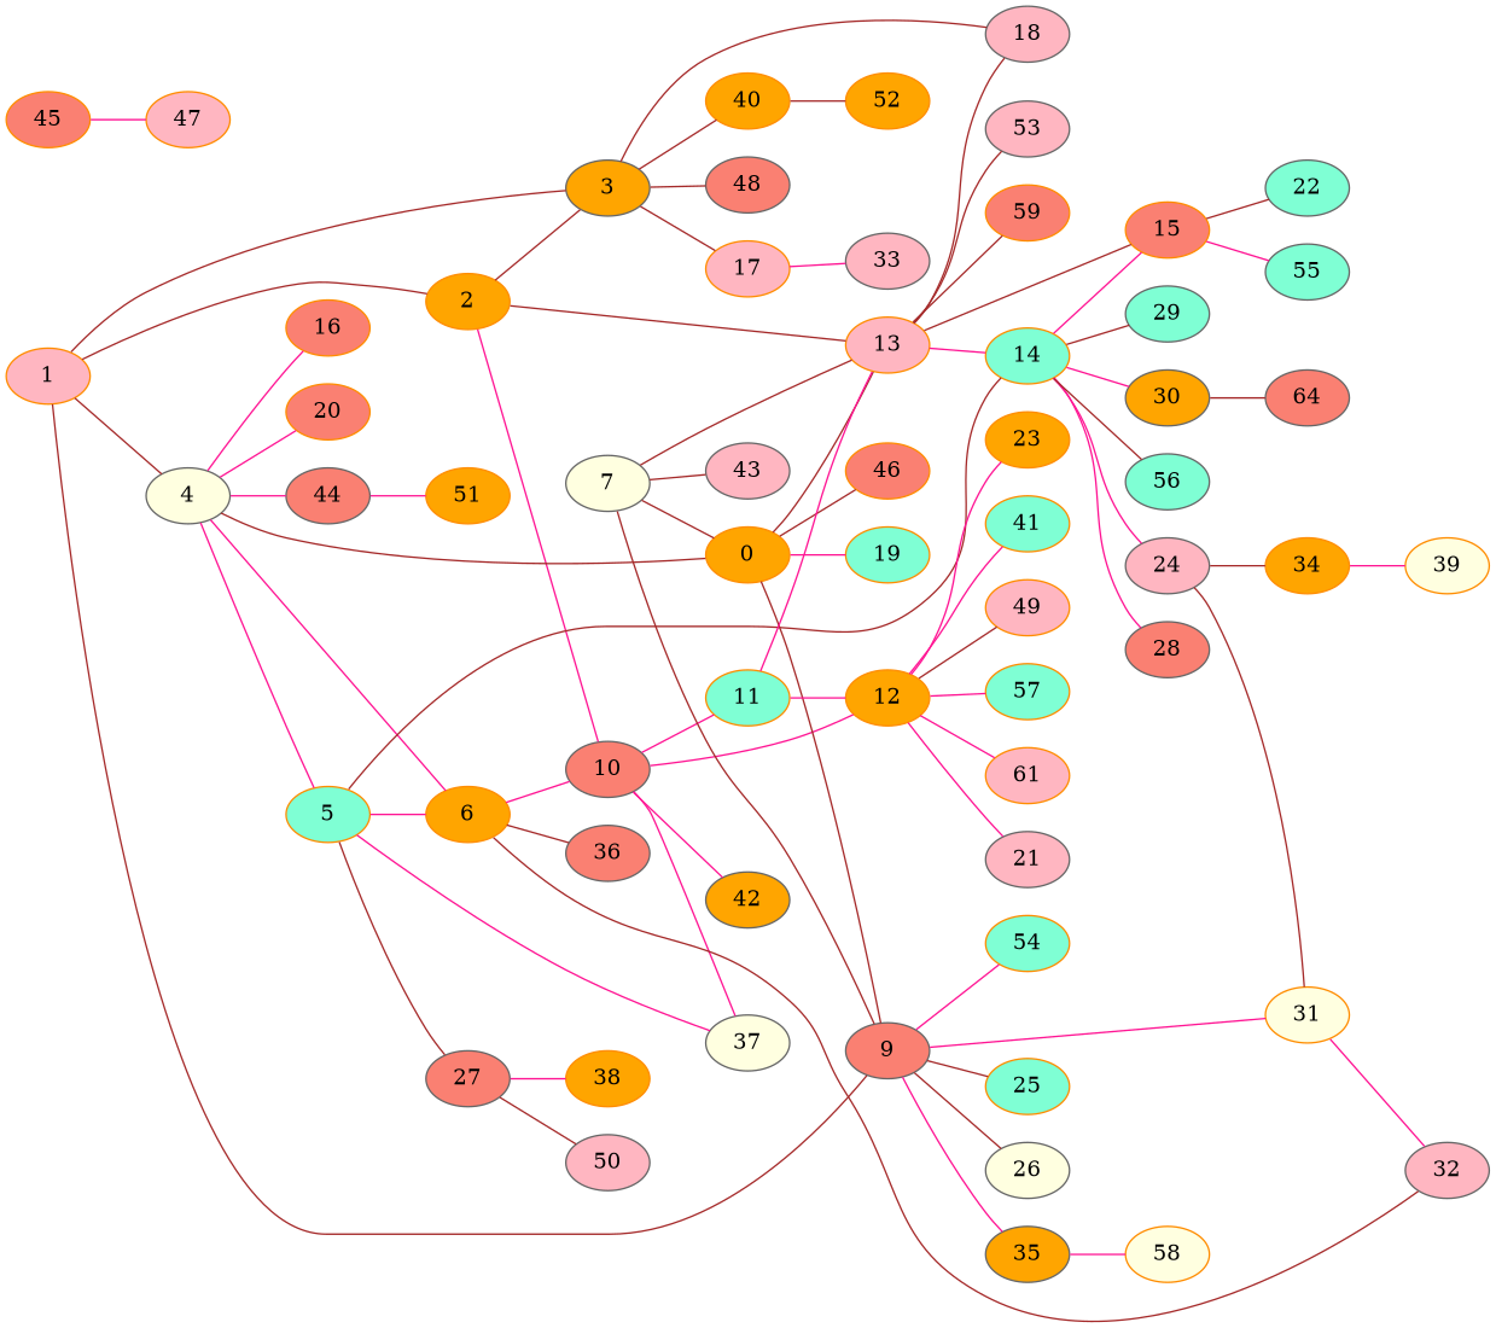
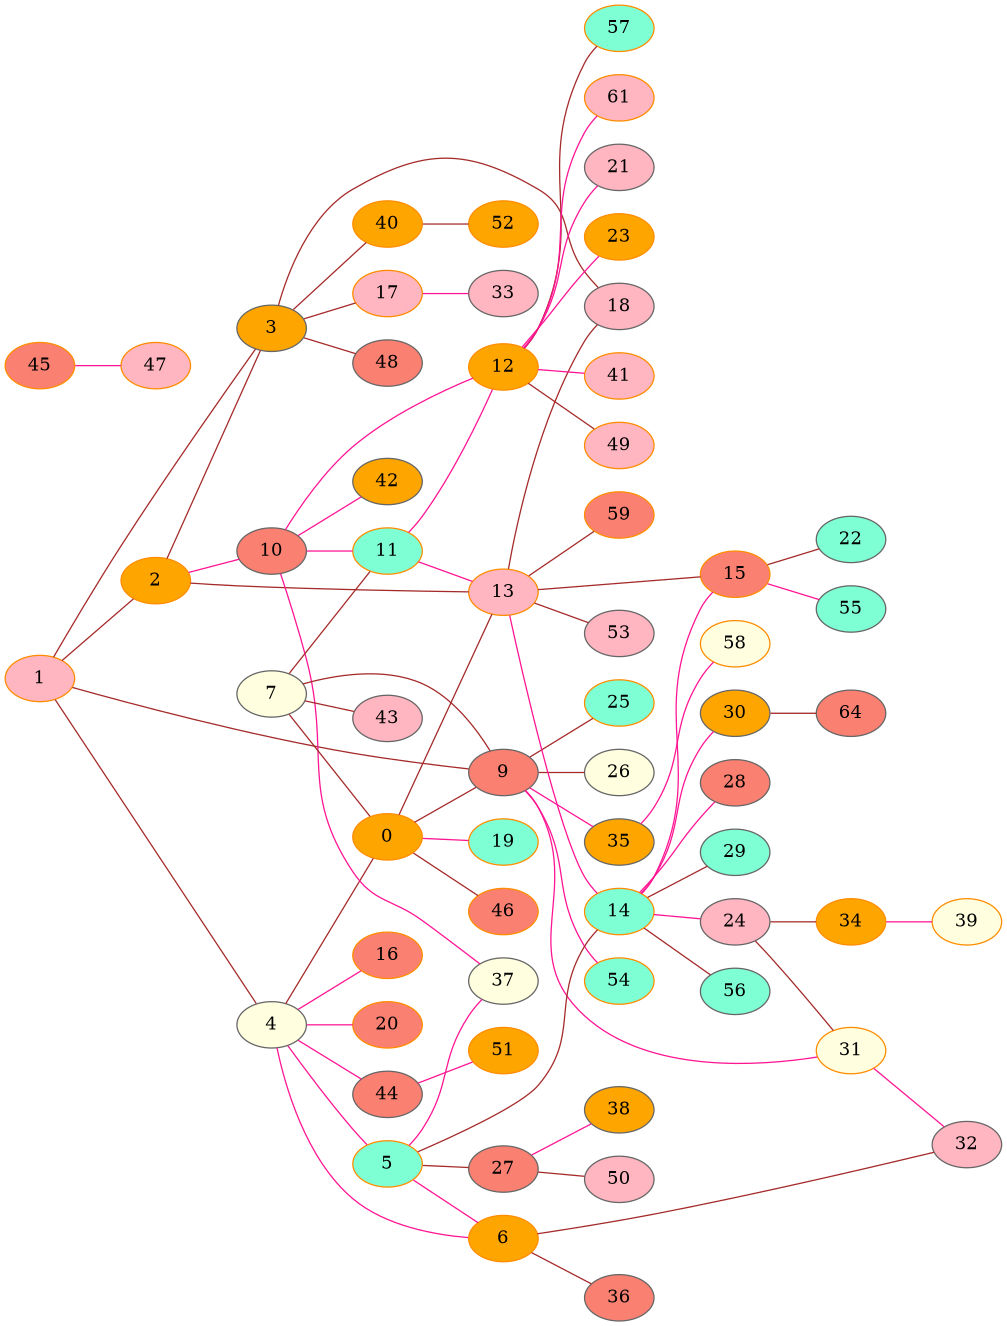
  graph {
    rankdir=LR
    node [color=darkorange fillcolor=lightpink style=filled]
    edge [color=brown]
    2 [fillcolor=orange]
    1
    3 [color=gray40 fillcolor=orange]
    4 [color=gray40 fillcolor=lightyellow]
    9 [color=gray40 fillcolor=salmon]
    10 [color=gray40 fillcolor=salmon]
    13
    17
    18 [color=gray40]
    40 [fillcolor=orange]
    48 [color=gray40 fillcolor=salmon]
    5 [fillcolor=aquamarine]
    6 [fillcolor=orange]
    n14 [fillcolor=orange label=0]
    16 [fillcolor=salmon]
    20 [fillcolor=salmon]
    44 [color=gray40 fillcolor=salmon]
    25 [fillcolor=aquamarine]
    26 [color=gray40 fillcolor=lightyellow]
    31 [fillcolor=lightyellow]
    35 [color=gray40 fillcolor=orange]
    54 [fillcolor=aquamarine]
    37 [color=gray40 fillcolor=lightyellow]
    11 [fillcolor=aquamarine]
    12 [fillcolor=orange]
    42 [color=gray40 fillcolor=orange]
    14 [fillcolor=aquamarine]
    15 [fillcolor=salmon]
    53 [color=gray40]
    59 [fillcolor=salmon]
    33 [color=gray40]
    52 [fillcolor=orange]
    27 [color=gray40 fillcolor=salmon]
    32 [color=gray40]
    36 [color=gray40 fillcolor=salmon]
    19 [fillcolor=aquamarine]
    46 [fillcolor=salmon]
    51 [fillcolor=orange]
    24 [color=gray40]
    28 [color=gray40 fillcolor=salmon]
    29 [color=gray40 fillcolor=aquamarine]
    30 [color=gray40 fillcolor=orange]
    56 [color=gray40 fillcolor=aquamarine]
-   38 [fillcolor=orange]
+   38 [color=gray40 fillcolor=orange]
    50 [color=gray40]
    7 [color=gray40 fillcolor=lightyellow]
    43 [color=gray40]
    58 [fillcolor=lightyellow]
    21 [color=gray40]
    23 [fillcolor=orange]
-   41 [fillcolor=aquamarine]
+   41
    49
    57 [fillcolor=aquamarine]
    61
    22 [color=gray40 fillcolor=aquamarine]
    55 [color=gray40 fillcolor=aquamarine]
    34 [fillcolor=orange]
    n58 [color=gray40 fillcolor=salmon label=64]
    45 [fillcolor=salmon]
    47
    39 [fillcolor=lightyellow]
    2 -- 3
    2 -- 10 [color=deeppink]
    2 -- 13
    1 -- 2
    1 -- 3
    1 -- 4
    1 -- 9
    3 -- 17
    3 -- 18
    3 -- 40
    3 -- 48
    4 -- 5 [color=deeppink]
    4 -- 6 [color=deeppink]
    4 -- n14
    4 -- 16 [color=deeppink]
    4 -- 20 [color=deeppink]
    4 -- 44 [color=deeppink]
    9 -- 25
    9 -- 26
    9 -- 31 [color=deeppink]
    9 -- 35 [color=deeppink]
    9 -- 54 [color=deeppink]
    10 -- 37 [color=deeppink]
    10 -- 11 [color=deeppink]
    10 -- 12 [color=deeppink]
    10 -- 42 [color=deeppink]
    13 -- 18
    13 -- 14 [color=deeppink]
    13 -- 15
    13 -- 53
    13 -- 59
    17 -- 33 [color=deeppink]
    40 -- 52
    5 -- 6 [color=deeppink]
    5 -- 37 [color=deeppink]
    5 -- 14
    5 -- 27
-   6 -- 10 [color=deeppink]
    6 -- 32
    6 -- 36
    n14 -- 9
    n14 -- 13
    n14 -- 19 [color=deeppink]
    n14 -- 46
    44 -- 51 [color=deeppink]
    31 -- 32 [color=deeppink]
    35 -- 58 [color=deeppink]
    11 -- 13 [color=deeppink]
    11 -- 12 [color=deeppink]
    12 -- 21 [color=deeppink]
    12 -- 23 [color=deeppink]
    12 -- 41 [color=deeppink]
    12 -- 49
-   12 -- 57 [color=deeppink]
+   12 -- 57
    12 -- 61 [color=deeppink]
    14 -- 15 [color=deeppink]
    14 -- 24 [color=deeppink]
    14 -- 28 [color=deeppink]
    14 -- 29
    14 -- 30 [color=deeppink]
    14 -- 56
    15 -- 22
    15 -- 55 [color=deeppink]
    27 -- 38 [color=deeppink]
    27 -- 50
    24 -- 31
    24 -- 34
    30 -- n58
    7 -- 9
    7 -- n14
-   7 -- 13
+   7 -- 11
    7 -- 43
    34 -- 39 [color=deeppink]
    45 -- 47 [color=deeppink]
  }
